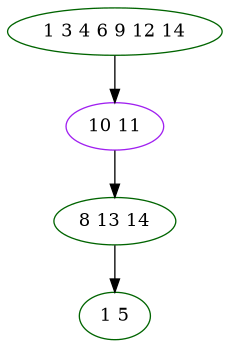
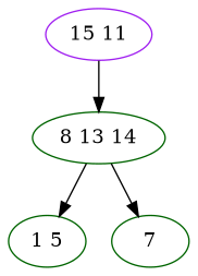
  digraph {
    node [color=darkgreen]
-   n1 [label="1 3 4 6 9 12 14"]
-   n2 [color=purple label="10 11"]
+   n2 [color=purple label="15 11"]
    n3 [label="8 13 14"]
    n4 [label="1 5"]
-   n1 -> n2
+   n5 [label=7]
    n2 -> n3
    n3 -> n4
+   n3 -> n5
  }
